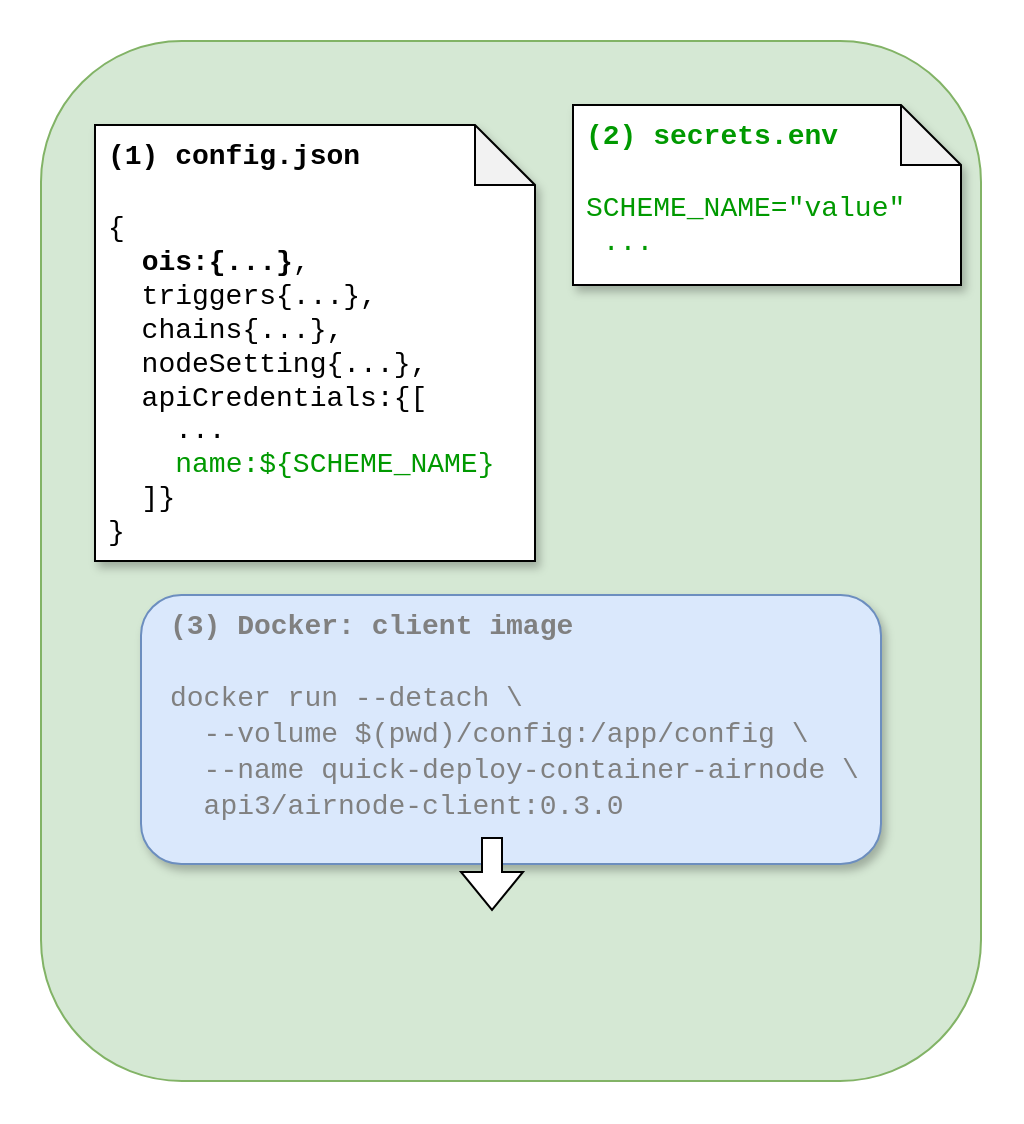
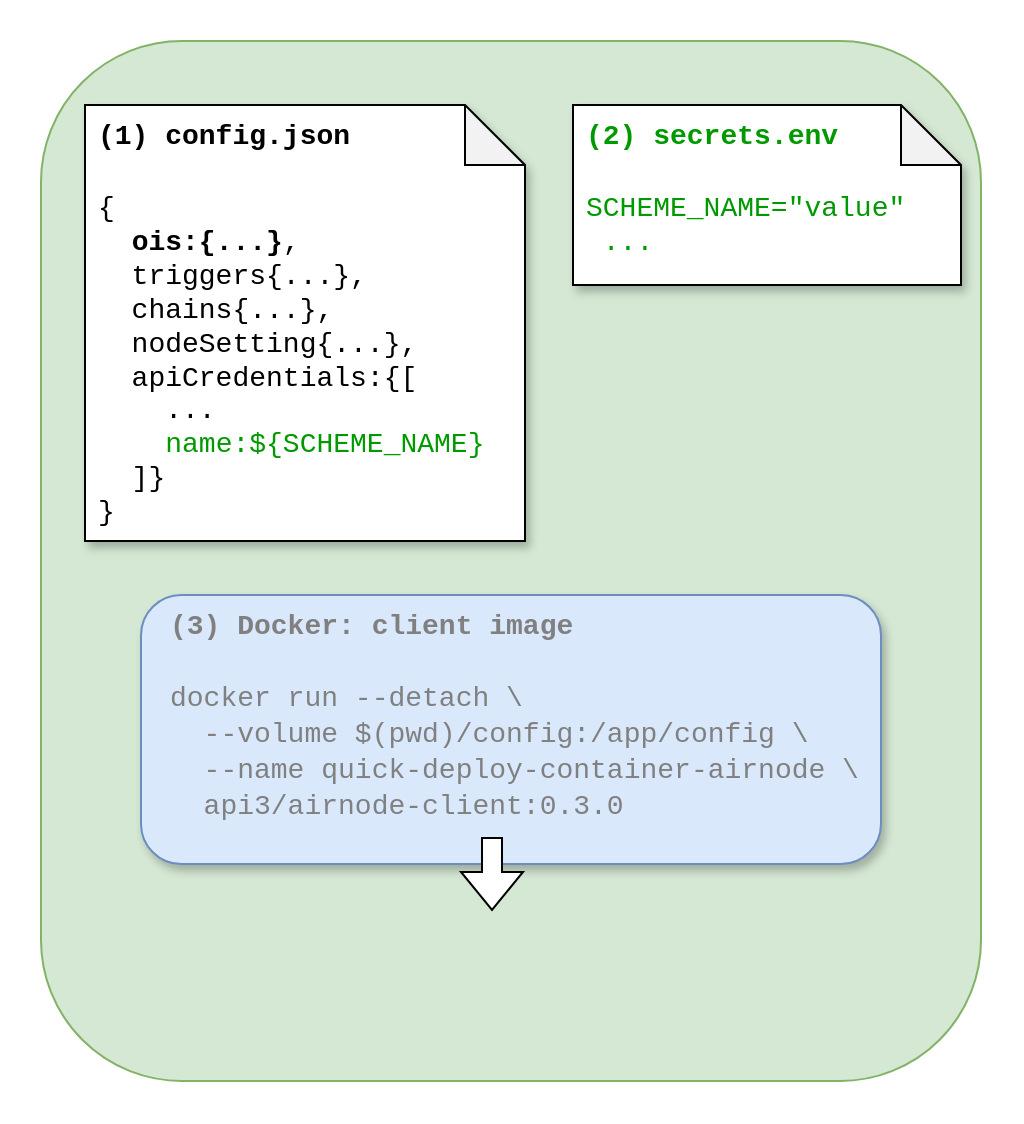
  <mxCell id="0" />
  <mxCell id="1" parent="0" />
  <mxCell id="2" value="" style="rounded=1;whiteSpace=wrap;html=1;fillColor=#d5e8d4;strokeColor=#82b366;" parent="1" vertex="1"><mxGeometry x="20" y="20" width="470" height="520" as="geometry" /></mxCell>
  <mxCell id="3" value="&lt;div style=&quot;font-size: 14px&quot;&gt;&lt;font style=&quot;font-size: 14px&quot; face=&quot;Courier New&quot;&gt;&lt;b&gt;(3) Docker: client image&lt;/b&gt;&lt;/font&gt;&lt;/div&gt;&lt;div style=&quot;font-size: 14px&quot;&gt;&lt;font style=&quot;font-size: 14px&quot; face=&quot;Courier New&quot;&gt;&lt;br&gt;&lt;/font&gt;&lt;/div&gt;&lt;div style=&quot;font-size: 14px&quot;&gt;&lt;div style=&quot;line-height: 17px&quot;&gt;&lt;div&gt;&lt;font face=&quot;Courier New&quot; style=&quot;font-size: 14px&quot;&gt;docker run --detach \&lt;/font&gt;&lt;/div&gt;&lt;div&gt;&lt;font face=&quot;Courier New&quot; style=&quot;font-size: 14px&quot;&gt;&amp;nbsp; --volume $(pwd)/config:/app/config \&lt;/font&gt;&lt;/div&gt;&lt;div&gt;&lt;font face=&quot;Courier New&quot; style=&quot;font-size: 14px&quot;&gt;&amp;nbsp; --name quick-deploy-container-airnode \&lt;/font&gt;&lt;/div&gt;&lt;div&gt;&lt;font face=&quot;Courier New&quot; style=&quot;font-size: 14px&quot;&gt;&amp;nbsp; api3/airnode-client:0.3.0&lt;/font&gt;&lt;/div&gt;&lt;/div&gt;&lt;/div&gt;" style="rounded=1;whiteSpace=wrap;html=1;fontSize=11;align=left;fillColor=#dae8fc;strokeColor=#6c8ebf;shadow=1;spacingLeft=13;spacingRight=5;verticalAlign=top;fontColor=#808080;" parent="1" vertex="1"><mxGeometry x="70" y="297" width="370" height="134.5" as="geometry" /></mxCell>
- <mxCell id="4" value="&lt;span style=&quot;font-size: 14px&quot;&gt;&lt;font face=&quot;Courier New&quot;&gt;&lt;b&gt;(1) config.json&lt;/b&gt;&lt;br style=&quot;font-size: 14px&quot;&gt;&lt;br style=&quot;font-size: 14px&quot;&gt;&lt;/font&gt;&lt;/span&gt;&lt;div style=&quot;font-size: 14px&quot;&gt;&lt;span style=&quot;font-size: 14px&quot;&gt;&lt;font face=&quot;Courier New&quot;&gt;{&lt;/font&gt;&lt;/span&gt;&lt;/div&gt;&lt;div style=&quot;font-size: 14px&quot;&gt;&lt;font face=&quot;Courier New&quot;&gt;&lt;span style=&quot;font-size: 14px&quot;&gt;&amp;nbsp;&amp;nbsp;&lt;b style=&quot;font-size: 14px&quot;&gt;ois:{...&lt;/b&gt;&lt;/span&gt;&lt;span style=&quot;font-size: 14px&quot;&gt;&lt;b style=&quot;font-size: 14px&quot;&gt;}&lt;/b&gt;,&lt;/span&gt;&lt;/font&gt;&lt;/div&gt;&lt;font style=&quot;font-size: 14px&quot;&gt;&lt;font face=&quot;Courier New&quot; style=&quot;font-size: 14px&quot;&gt;&lt;div style=&quot;font-size: 14px&quot;&gt;&amp;nbsp; triggers{...},&lt;/div&gt;&lt;div style=&quot;font-size: 14px&quot;&gt;&amp;nbsp; chains{...},&lt;/div&gt;&lt;div style=&quot;font-size: 14px&quot;&gt;&amp;nbsp; nodeSetting{...},&lt;/div&gt;&lt;div style=&quot;font-size: 14px&quot;&gt;&amp;nbsp;&amp;nbsp;apiCredentials:{[&lt;/div&gt;&lt;div style=&quot;font-size: 14px&quot;&gt;&amp;nbsp; &amp;nbsp; ...&lt;/div&gt;&lt;div style=&quot;font-size: 14px&quot;&gt;&amp;nbsp; &amp;nbsp;&amp;nbsp;&lt;font color=&quot;#009900&quot; style=&quot;font-size: 14px&quot;&gt;name:${&lt;/font&gt;&lt;font color=&quot;#009900&quot; style=&quot;font-size: 14px&quot;&gt;&lt;span style=&quot;background-color: transparent ; font-size: 14px&quot;&gt;SCHEME_NAME&lt;/span&gt;}&lt;/font&gt;&lt;/div&gt;&lt;/font&gt;&lt;font face=&quot;Courier New&quot; style=&quot;font-size: 14px&quot;&gt;&lt;div style=&quot;font-size: 14px&quot;&gt;&amp;nbsp; ]}&amp;nbsp; &amp;nbsp;&lt;/div&gt;&lt;div style=&quot;font-size: 14px&quot;&gt;}&lt;/div&gt;&lt;div style=&quot;font-size: 14px&quot;&gt;&lt;br style=&quot;font-size: 14px&quot;&gt;&lt;/div&gt;&lt;/font&gt;&lt;/font&gt;" style="shape=note;whiteSpace=wrap;html=1;backgroundOutline=1;darkOpacity=0.05;shadow=1;verticalAlign=top;align=left;fontSize=14;spacingLeft=5;" parent="1" vertex="1"><mxGeometry x="47" y="62" width="220" height="218" as="geometry" /></mxCell>
+ <mxCell id="4" value="&lt;span style=&quot;font-size: 14px&quot;&gt;&lt;font face=&quot;Courier New&quot;&gt;&lt;b&gt;(1) config.json&lt;/b&gt;&lt;br style=&quot;font-size: 14px&quot;&gt;&lt;br style=&quot;font-size: 14px&quot;&gt;&lt;/font&gt;&lt;/span&gt;&lt;div style=&quot;font-size: 14px&quot;&gt;&lt;span style=&quot;font-size: 14px&quot;&gt;&lt;font face=&quot;Courier New&quot;&gt;{&lt;/font&gt;&lt;/span&gt;&lt;/div&gt;&lt;div style=&quot;font-size: 14px&quot;&gt;&lt;font face=&quot;Courier New&quot;&gt;&lt;span style=&quot;font-size: 14px&quot;&gt;&amp;nbsp;&amp;nbsp;&lt;b style=&quot;font-size: 14px&quot;&gt;ois:{...&lt;/b&gt;&lt;/span&gt;&lt;span style=&quot;font-size: 14px&quot;&gt;&lt;b style=&quot;font-size: 14px&quot;&gt;}&lt;/b&gt;,&lt;/span&gt;&lt;/font&gt;&lt;/div&gt;&lt;font style=&quot;font-size: 14px&quot;&gt;&lt;font face=&quot;Courier New&quot; style=&quot;font-size: 14px&quot;&gt;&lt;div style=&quot;font-size: 14px&quot;&gt;&amp;nbsp; triggers{...},&lt;/div&gt;&lt;div style=&quot;font-size: 14px&quot;&gt;&amp;nbsp; chains{...},&lt;/div&gt;&lt;div style=&quot;font-size: 14px&quot;&gt;&amp;nbsp; nodeSetting{...},&lt;/div&gt;&lt;div style=&quot;font-size: 14px&quot;&gt;&amp;nbsp;&amp;nbsp;apiCredentials:{[&lt;/div&gt;&lt;div style=&quot;font-size: 14px&quot;&gt;&amp;nbsp; &amp;nbsp; ...&lt;/div&gt;&lt;div style=&quot;font-size: 14px&quot;&gt;&amp;nbsp; &amp;nbsp;&amp;nbsp;&lt;font color=&quot;#009900&quot; style=&quot;font-size: 14px&quot;&gt;name:${&lt;/font&gt;&lt;font color=&quot;#009900&quot; style=&quot;font-size: 14px&quot;&gt;&lt;span style=&quot;background-color: transparent ; font-size: 14px&quot;&gt;SCHEME_NAME&lt;/span&gt;}&lt;/font&gt;&lt;/div&gt;&lt;/font&gt;&lt;font face=&quot;Courier New&quot; style=&quot;font-size: 14px&quot;&gt;&lt;div style=&quot;font-size: 14px&quot;&gt;&amp;nbsp; ]}&amp;nbsp; &amp;nbsp;&lt;/div&gt;&lt;div style=&quot;font-size: 14px&quot;&gt;}&lt;/div&gt;&lt;div style=&quot;font-size: 14px&quot;&gt;&lt;br style=&quot;font-size: 14px&quot;&gt;&lt;/div&gt;&lt;/font&gt;&lt;/font&gt;" style="shape=note;whiteSpace=wrap;html=1;backgroundOutline=1;darkOpacity=0.05;shadow=1;verticalAlign=top;align=left;fontSize=14;spacingLeft=5;" parent="1" vertex="1"><mxGeometry x="42" y="52" width="220" height="218" as="geometry" /></mxCell>
  <mxCell id="5" value="&lt;div style=&quot;font-size: 14px&quot;&gt;&lt;/div&gt;&lt;span style=&quot;font-size: 14px ; text-align: center&quot;&gt;&lt;font face=&quot;Courier New&quot;&gt;&lt;b&gt;(2) secrets.env&lt;/b&gt;&lt;br style=&quot;font-size: 14px&quot;&gt;&lt;br style=&quot;font-size: 14px&quot;&gt;&lt;/font&gt;&lt;/span&gt;&lt;div style=&quot;font-size: 14px&quot;&gt;&lt;span style=&quot;font-size: 14px&quot;&gt;&lt;font face=&quot;Courier New&quot; style=&quot;font-size: 14px&quot;&gt;SCHEME_NAME=&quot;value&quot;&lt;/font&gt;&lt;/span&gt;&lt;/div&gt;&lt;div style=&quot;font-size: 14px&quot;&gt;&lt;font face=&quot;Courier New&quot; style=&quot;font-size: 14px&quot;&gt;&amp;nbsp;...&lt;/font&gt;&lt;/div&gt;" style="shape=note;whiteSpace=wrap;html=1;backgroundOutline=1;darkOpacity=0.05;shadow=1;fontColor=#009900;align=left;verticalAlign=top;fontSize=14;spacingLeft=5;" parent="1" vertex="1"><mxGeometry x="286" y="52" width="194" height="90" as="geometry" /></mxCell>
  <mxCell id="6" value="" style="shape=image;verticalLabelPosition=bottom;labelBackgroundColor=#ffffff;verticalAlign=top;aspect=fixed;imageAspect=0;image=https://miro.medium.com/max/400/1*vfjYLDoXNs9OAdS_bk23RQ.png;" parent="1" vertex="1"><mxGeometry x="196" y="441" width="100" height="75" as="geometry" /></mxCell>
  <mxCell id="7" value="" style="shape=flexArrow;endArrow=classic;html=1;rounded=0;fontColor=#000000;strokeColor=#000000;strokeWidth=1;fillColor=#FFFFFF;gradientColor=#ffffff;gradientDirection=west;edgeStyle=orthogonalEdgeStyle;" parent="1" edge="1"><mxGeometry width="50" height="50" relative="1" as="geometry"><mxPoint x="245.5" y="418" as="sourcePoint" /><mxPoint x="245.5" y="455" as="targetPoint" /></mxGeometry></mxCell>
